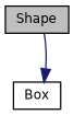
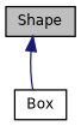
  digraph {
    node [color=black fontname=Helvetica fontsize=10 shape=record style=filled]
    n1 [fillcolor=grey75 fontcolor=black height=0.2 label=Shape width=0.4]
    n2 [fillcolor=white height=0.2 label=Box width=0.4]
-   n2 -> n1 [color=midnightblue dir=back fontname=Helvetica fontsize=10 labelfontname=Helvetica labelfontsize=10 style=solid]
+   n1 -> n2 [color=midnightblue dir=back fontname=Helvetica fontsize=10 labelfontname=Helvetica labelfontsize=10 style=solid]
  }
